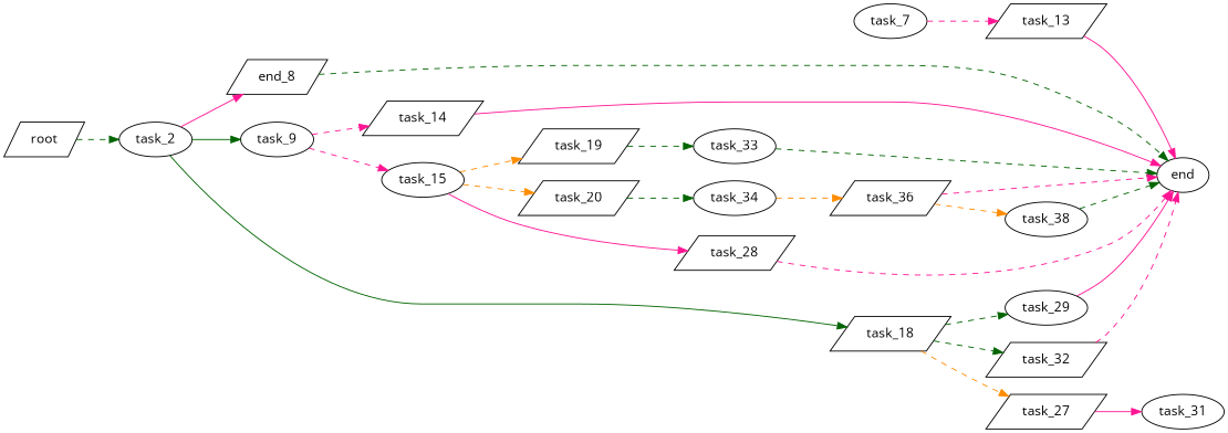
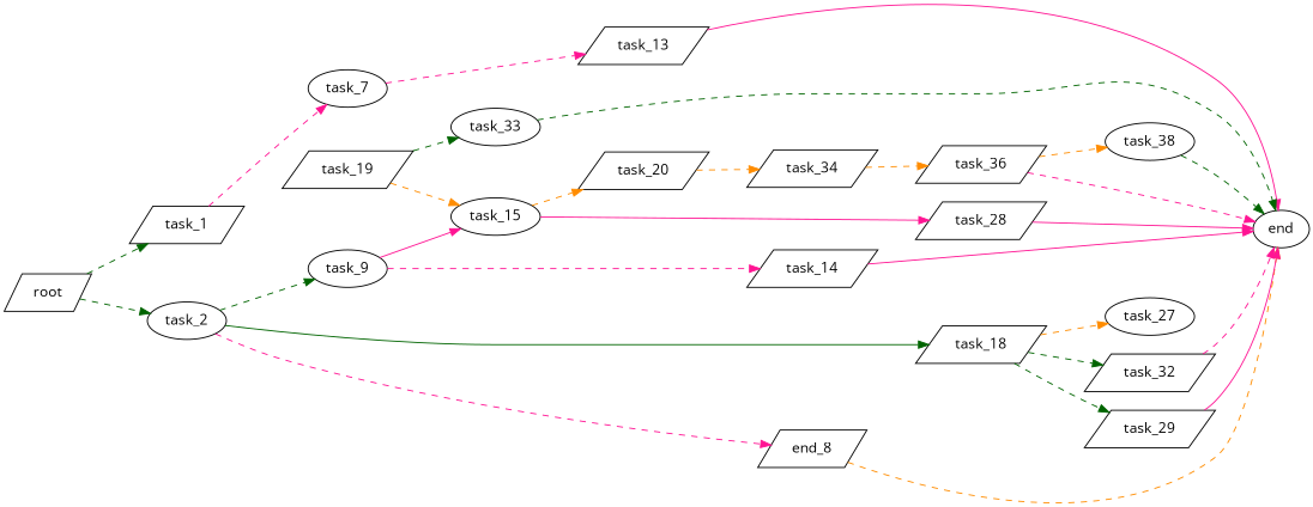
  digraph {
    fontname="Open Sans"
    rankdir=LR
    node [fontname="Open Sans" shape=parallelogram]
    edge [color=deeppink fontname="Open Sans" style=dashed]
    root
+   task_1
    task_2 [shape=ellipse]
    task_7 [shape=ellipse]
    n5 [label=end_8]
    task_9 [shape=ellipse]
    task_18
    task_13
    end [shape=ellipse]
    task_14
    task_15 [shape=ellipse]
-   task_27
-   task_29 [shape=ellipse]
+   task_27 [shape=ellipse]
+   task_29
    task_32
    task_19
    task_20
    task_28
    task_33 [shape=ellipse]
-   task_34 [shape=ellipse]
-   task_31 [shape=ellipse]
+   task_34
    task_36
    task_38 [shape=ellipse]
+   root -> task_1 [color=darkgreen]
    root -> task_2 [color=darkgreen]
-   task_2 -> n5 [style=solid]
-   task_2 -> task_9 [color=darkgreen style=solid]
+   task_1 -> task_7
+   task_2 -> n5
+   task_2 -> task_9 [color=darkgreen]
    task_2 -> task_18 [color=darkgreen style=solid]
    task_7 -> task_13
-   n5 -> end [color=darkgreen]
+   n5 -> end [color=darkorange]
    task_9 -> task_14
-   task_9 -> task_15
+   task_9 -> task_15 [style=solid]
    task_18 -> task_27 [color=darkorange]
    task_18 -> task_29 [color=darkgreen]
    task_18 -> task_32 [color=darkgreen]
    task_13 -> end [style=solid]
    task_14 -> end [style=solid]
-   task_15 -> task_19 [color=darkorange]
+   task_19 -> task_15 [color=darkorange]
    task_15 -> task_20 [color=darkorange]
    task_15 -> task_28 [style=solid]
-   task_27 -> task_31 [style=solid]
    task_29 -> end [style=solid]
    task_32 -> end
    task_19 -> task_33 [color=darkgreen]
-   task_20 -> task_34 [color=darkgreen]
-   task_28 -> end
+   task_20 -> task_34 [color=darkorange]
+   task_28 -> end [style=solid]
    task_33 -> end [color=darkgreen]
    task_34 -> task_36 [color=darkorange]
    task_36 -> end
    task_36 -> task_38 [color=darkorange]
    task_38 -> end [color=darkgreen]
  }
